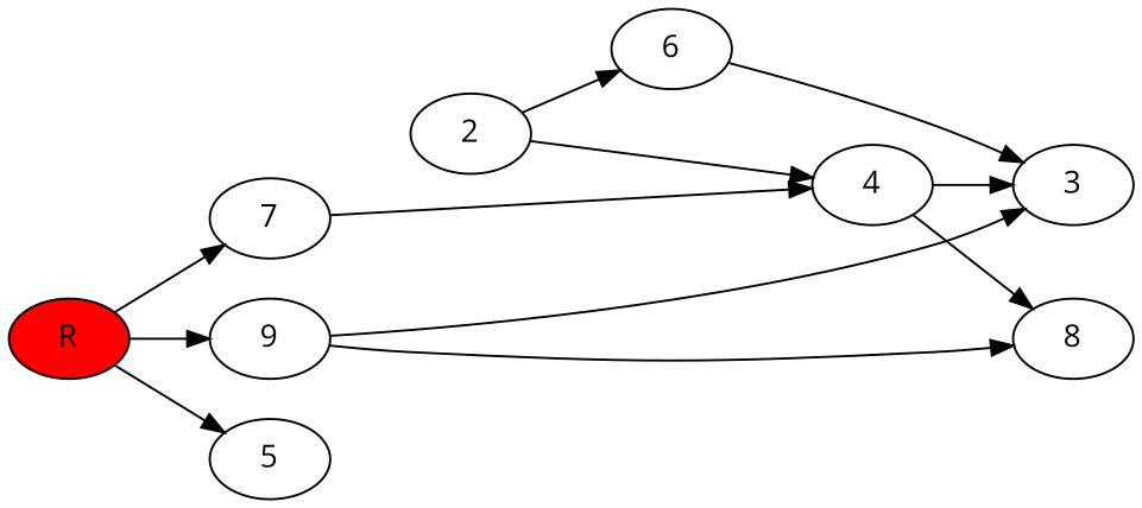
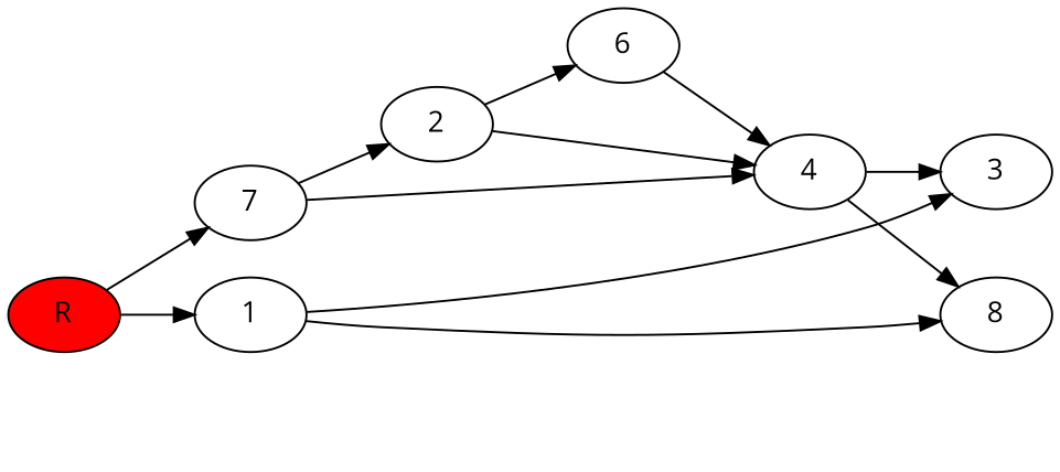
  digraph {
    fontname="Open Sans"
    rankdir=LR
    node [fontname="Open Sans"]
    edge [fontname="Open Sans"]
-   1 [label=9]
+   1
    3
    8
    2
    4
    6
    7
    R [fillcolor="#ff0000" style=filled]
-   5
    1 -> 3
    1 -> 8
    2 -> 4
    2 -> 6
    4 -> 3
    4 -> 8
-   6 -> 3
+   6 -> 4
+   7 -> 2
    7 -> 4
    R -> 1
    R -> 7
-   R -> 5
  }
